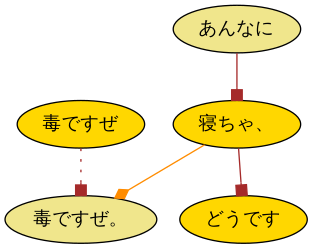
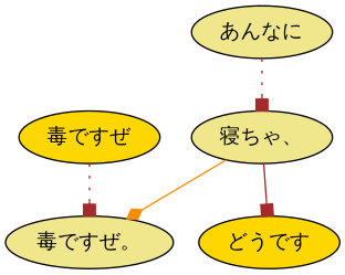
  digraph {
    node [fillcolor=khaki style=filled]
    edge [arrowhead=box color=brown style=solid]
    n1 [fillcolor=gold label="どうです"]
-   n2 [fillcolor=gold label="寝ちゃ、"]
+   n2 [label="寝ちゃ、"]
    n3 [label="毒ですぜ。"]
    n4 [label="あんなに"]
    n5 [fillcolor=gold label="毒ですぜ"]
    n2 -> n1
    n2 -> n3 [arrowhead=diamond color=darkorange]
-   n4 -> n2
+   n4 -> n2 [style=dotted]
    n5 -> n3 [style=dotted]
  }
